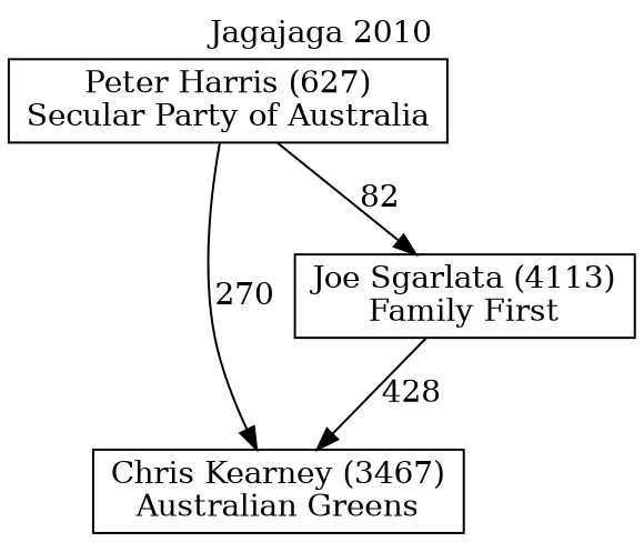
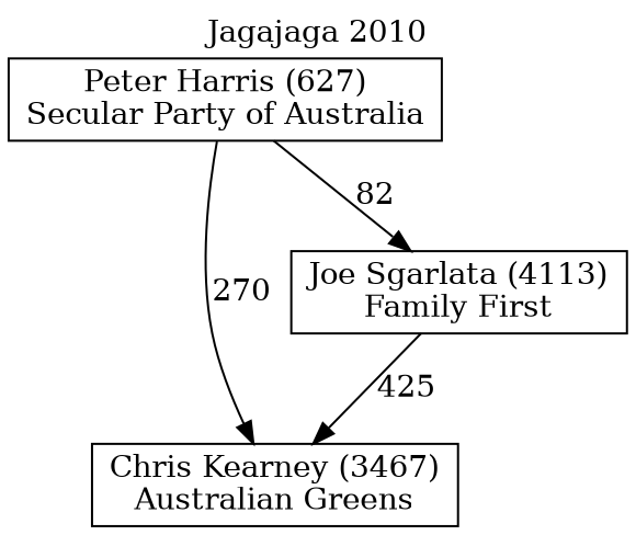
  digraph {
    label="Jagajaga 2010"
    labelloc=t
    mclimit=10
    node [shape=box]
    n1 [label="Chris Kearney (3467)\nAustralian Greens"]
    n2 [label="Joe Sgarlata (4113)\nFamily First"]
    n3 [label="Peter Harris (627)\nSecular Party of Australia"]
-   n2 -> n1 [label=428]
+   n2 -> n1 [label=425]
    n3 -> n1 [label=270]
    n3 -> n2 [label=82]
  }
